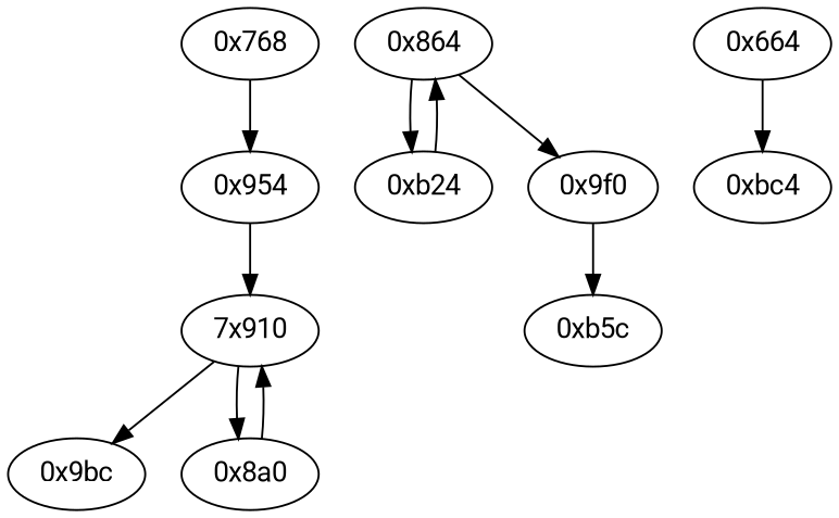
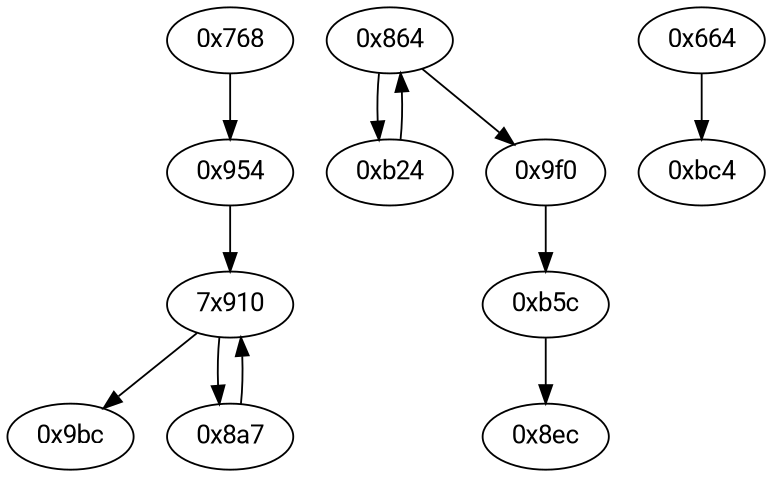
  strict digraph {
    "edge"="{}"
    file="/Users/mark/Documents/deobfus-2019-ccs/ALL-CFG/basic-algorithms/mergesort/1636_recovered.dot"
    fontname=Roboto
    "graph"="{u'file': u'/Users/mark/Documents/deobfus-2019-ccs/ALL-CFG/basic-algorithms/mergesort/1636_recovered.dot'}"
    "node"="{u'opcode': u''}"
    node [fontname=Roboto]
    edge [fontname=Roboto]
    n1 [label="7x910" opcode="[u'ldr', u'str', u'ldr', u'ldr', u'ldr', u'ldr', u'cmp', u'mov', u'b']"]
    "0x9bc" [opcode="[u'ldr', u'mov', u'str', u'mov', u'ldr', u'bl', u'ldr', u'bl', u'ldr', u'mov', u'add', u'mvn', u'b']"]
-   "0x8a0" [opcode="[u'ldr', u'ldr', u'mov', u'ldr', u'ldrb', u'ldr', u'sub', u'str', u'ldr', u'rsb', u'rsb', u'b']"]
+   "0x8a0" [opcode="[u'ldr', u'ldr', u'mov', u'ldr', u'ldrb', u'ldr', u'sub', u'str', u'ldr', u'rsb', u'rsb', u'b']" label="0x8a7"]
    "0x864" [opcode="[u'str', u'ldr', u'ldr', u'ldr', u'ldr', u'cmp', u'mov', u'b']"]
    "0xb24" [opcode="[u'ldr', u'ldr', u'ldr', u'bl', u'ldr', u'add', u'mvn', u'add', u'ldr', u'b']"]
    "0x9f0" [opcode="[u'ldr', u'ldr', u'ldr', u'ldr', u'ldr', u'ldr', u'add', u'sub', u'sub', u'mul', u'mvn', u'ldr', u'orr', u'mov', u'cmn', u'mov', u'ldr', u'cmp', u'mov', u'mov', u'mov', u'cmn', u'mov', u'mov', u'teq', u'mov', u'b']"]
    "0xb5c" [opcode="[u'ldr', u'mov', u'ldr', u'ldr', u'ldr', u'ldr', u'cmp', u'mov', u'sub', u'sub', u'add', u'mul', u'mvn', u'mov', u'orr', u'ldr', u'cmn', u'mov', u'teq', u'ldr']"]
    "0xbc4" [opcode="[u'ldr', u'ldr', u'ldr', u'ldr', u'sub', u'ldr', u'sub', u'pop']"]
+   "0x8ec" [opcode="[u'mov', u'b']"]
    "0x768" [opcode="[u'str', u'mov', u'ldr', u'ldr', u'ldr', u'ldr', u'ldr', u'cmp', u'mov', u'rsb', u'mvn', u'mul', u'mvn', u'mov', u'orr', u'ldr', u'cmn', u'mov', u'teq', u'mov', u'b']"]
    "0x954" [opcode="[u'mov']"]
    "0x664" [opcode="[u'push', u'add', u'sub', u'str', u'ldr', u'cmp', u'mvn', u'add', u'ldr', u'ldr', u'str', u'ldr', u'ldr', u'mov', u'str', u'ldr', u'str', u'sub', u'sub', u'add', u'str', u'ldr', u'ldr', u'ldr', u'str', u'ldr', u'str', u'ldr', u'str', u'ldr', u'ldr', u'str', u'ldr', u'ldr', u'str', u'ldr', u'ldr', u'add', u'str', u'ldr', u'add', u'str', u'str', u'str', u'b']"]
    n1 -> "0x9bc"
    n1 -> "0x8a0"
    "0x8a0" -> n1
    "0x864" -> "0xb24"
    "0x864" -> "0x9f0"
    "0xb24" -> "0x864"
    "0x9f0" -> "0xb5c"
+   "0xb5c" -> "0x8ec"
    "0x768" -> "0x954"
    "0x954" -> n1
    "0x664" -> "0xbc4"
  }
